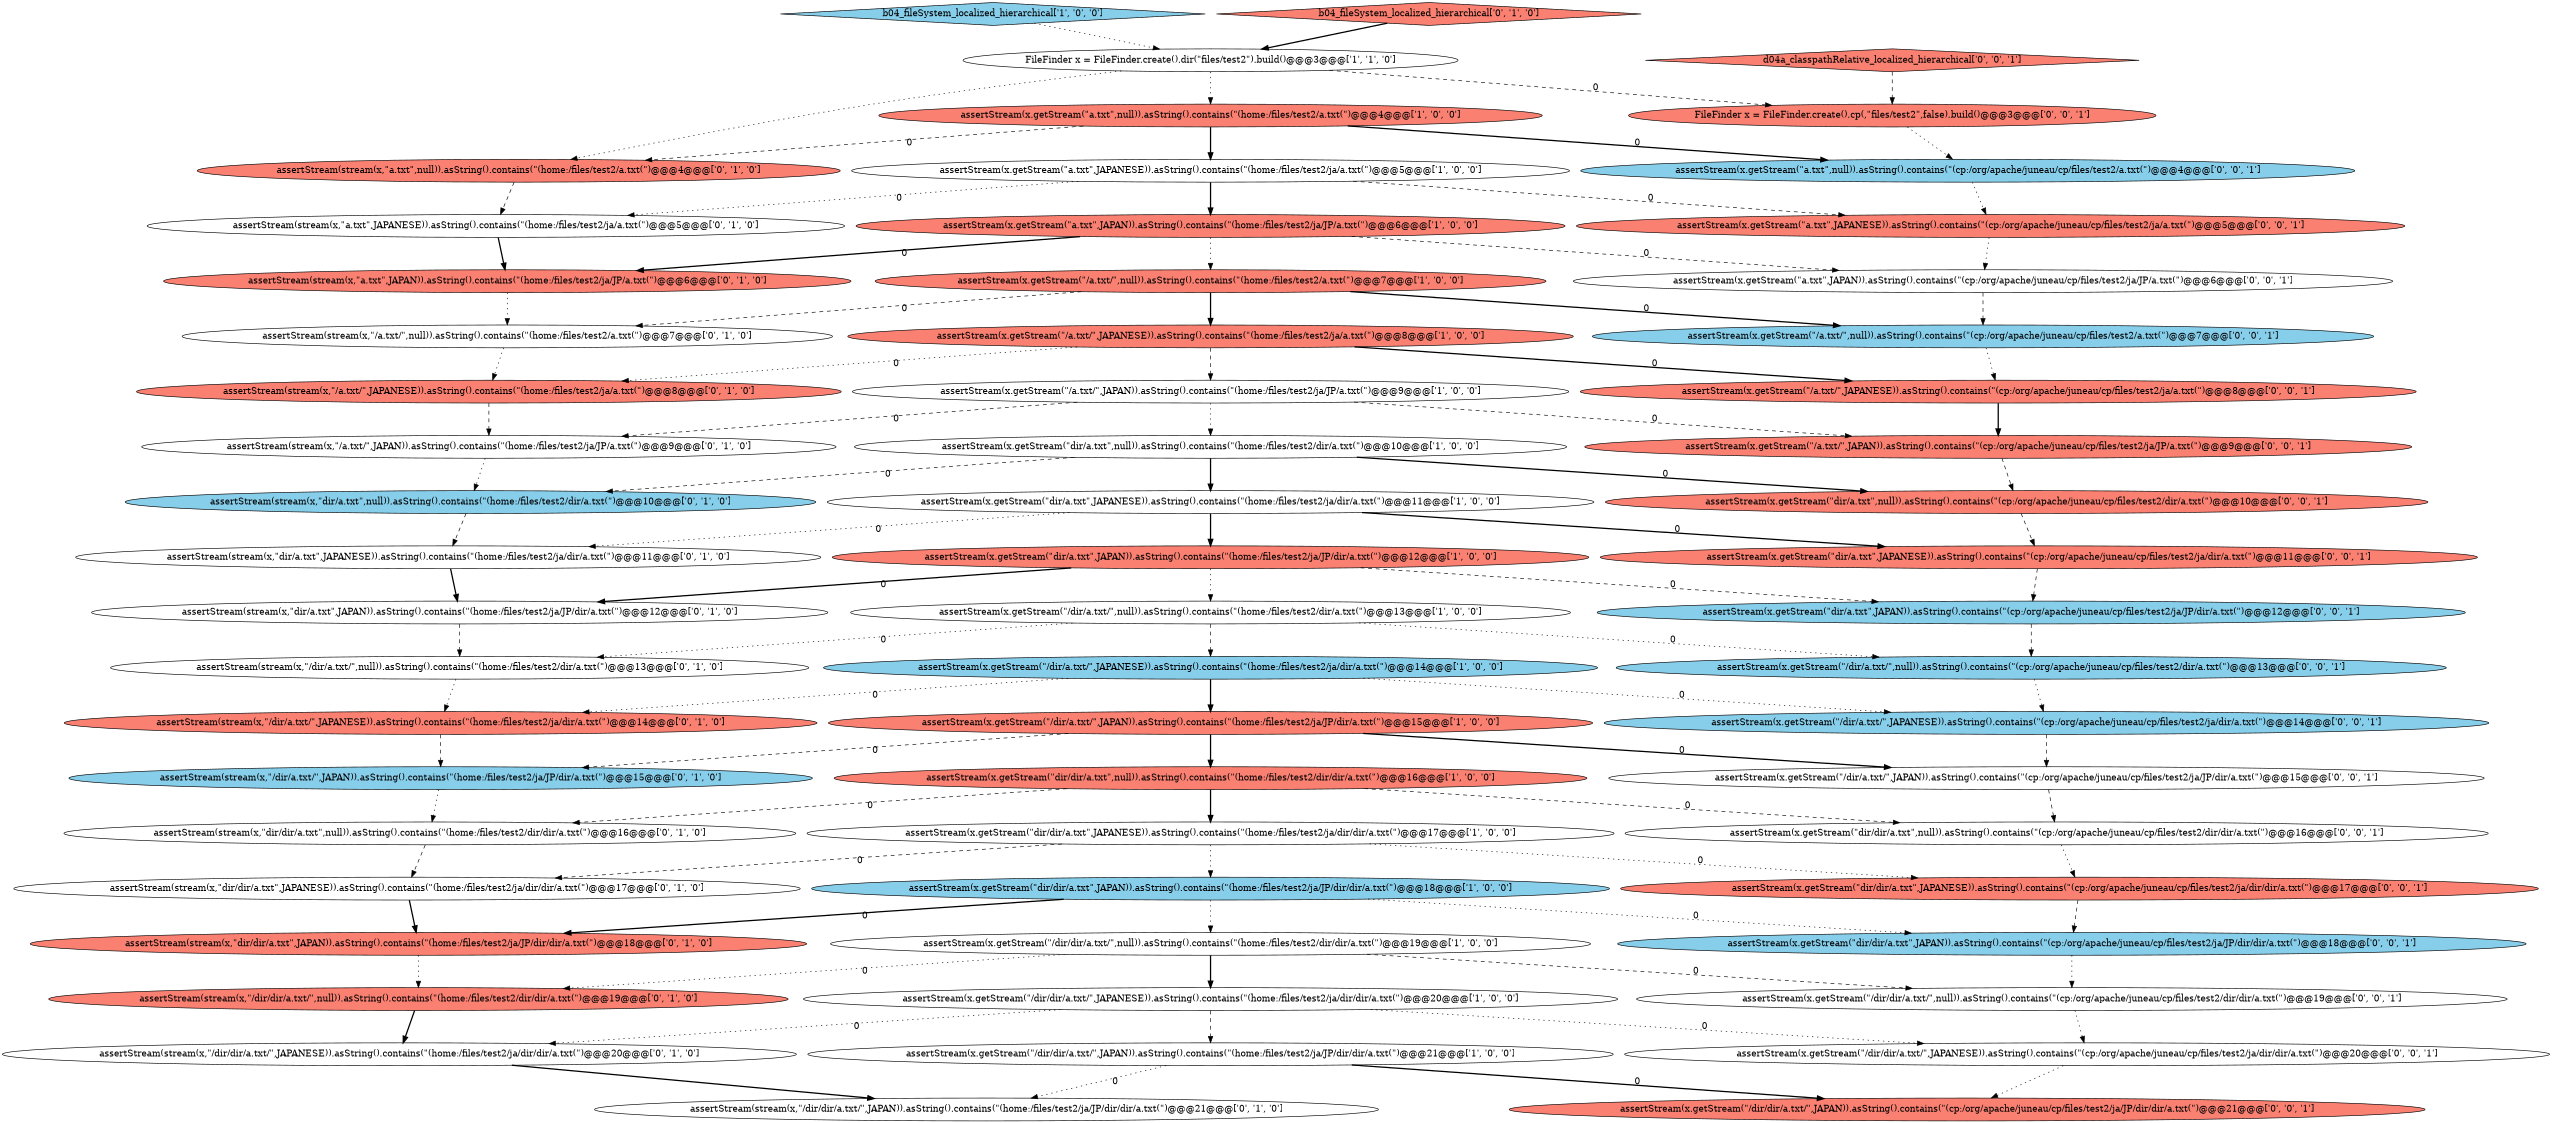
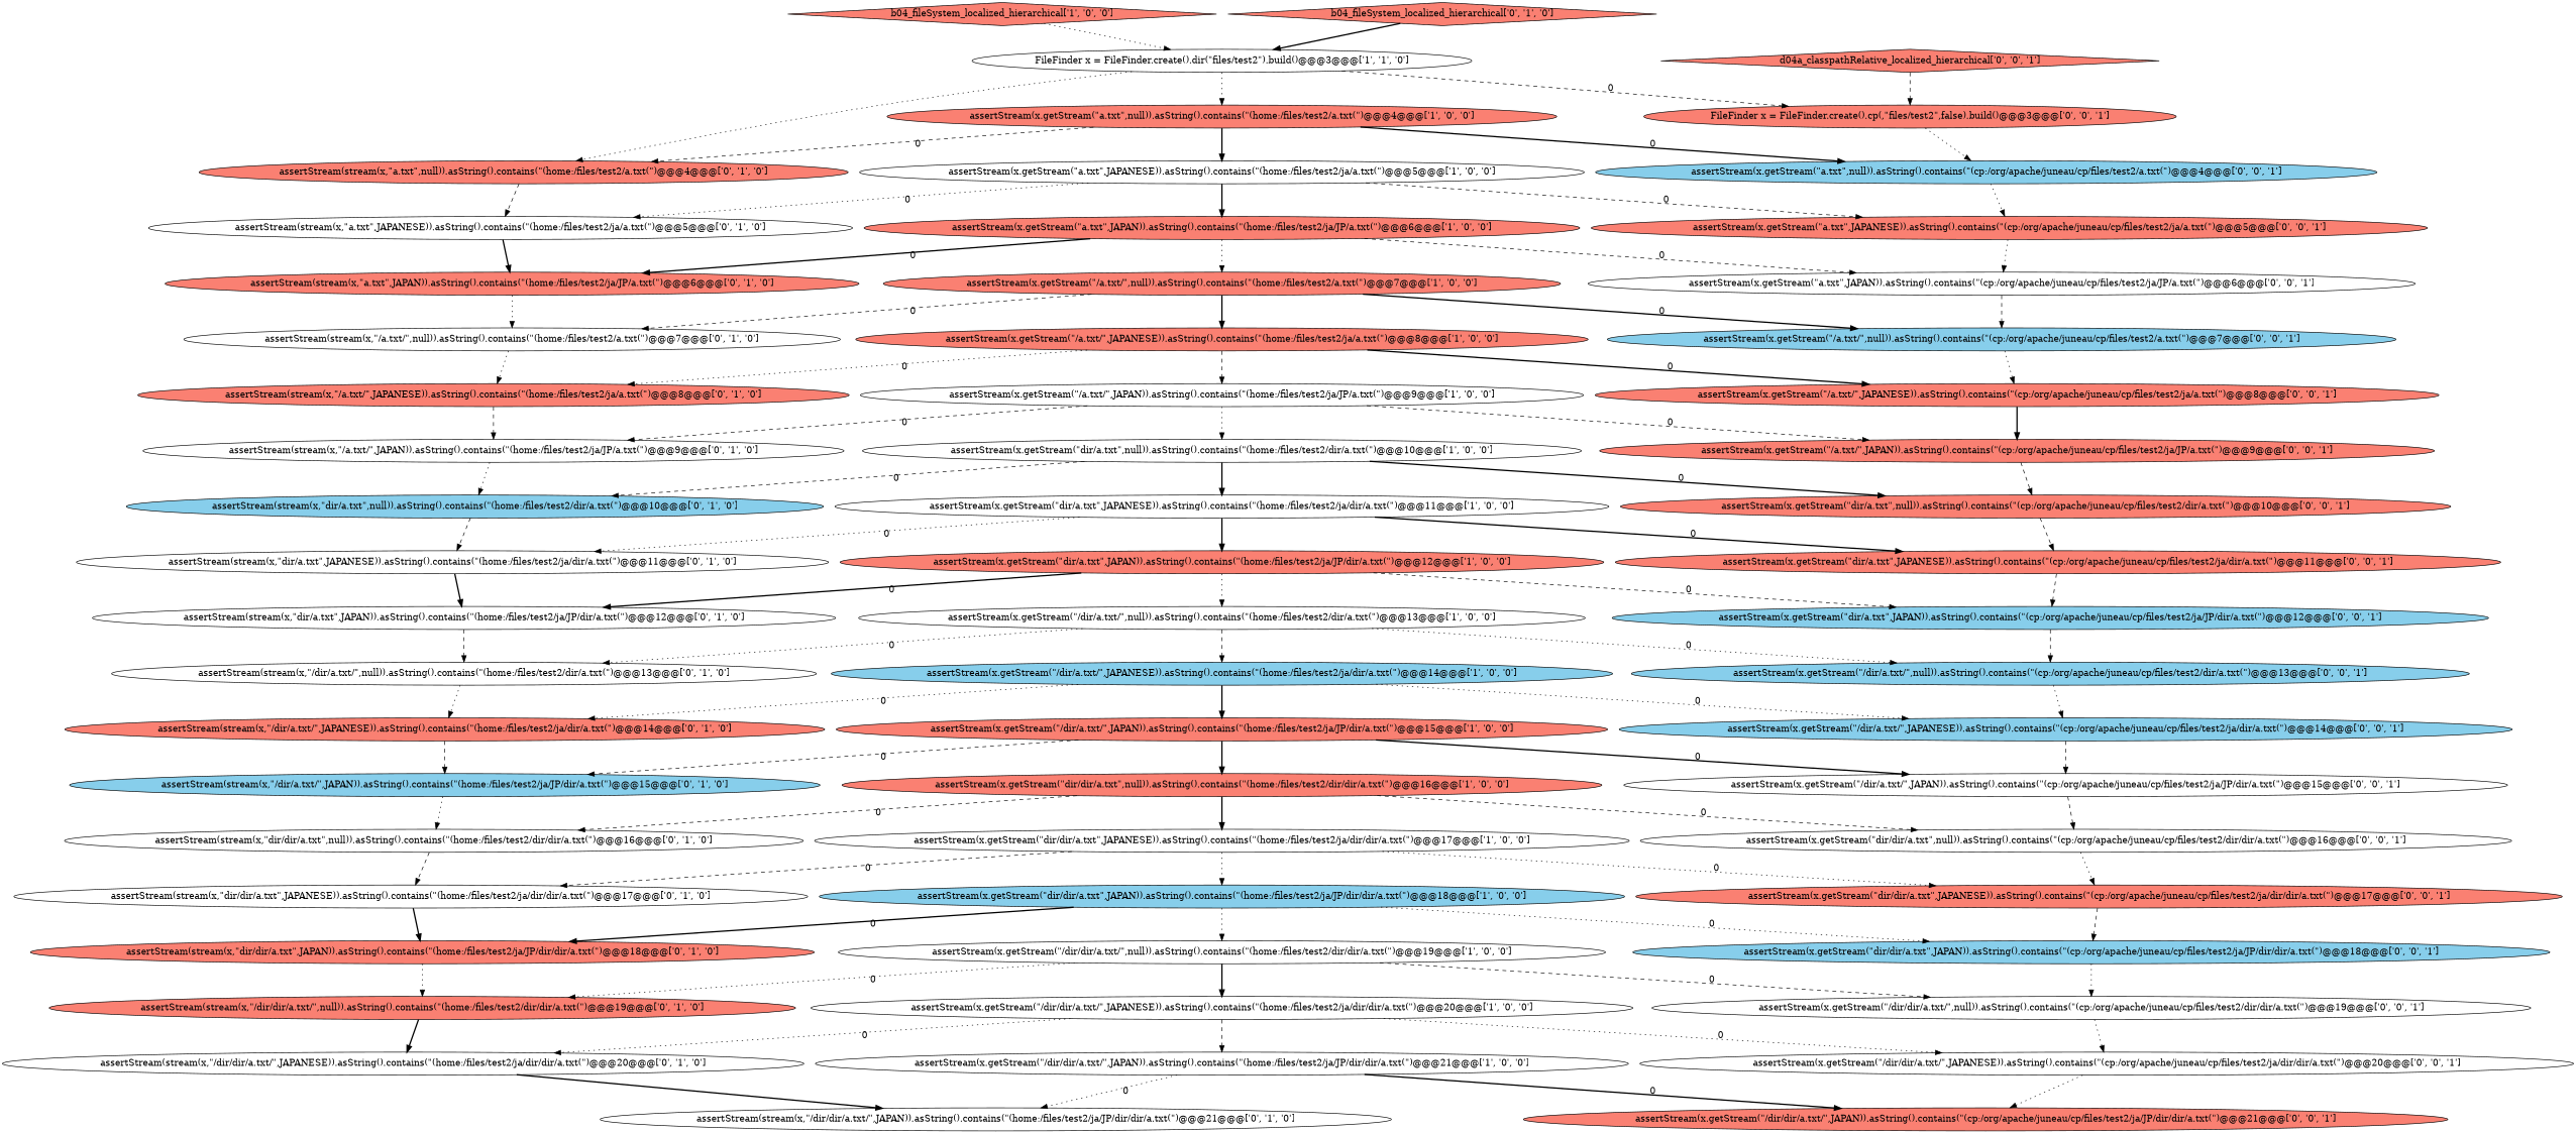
  digraph {
    node [fillcolor=white shape=ellipse style=filled]
    edge [style=dotted]
    n1 [fillcolor=salmon label="assertStream(x.getStream(\"/dir/a.txt/\",JAPAN)).asString().contains(\"(home:/files/test2/ja/JP/dir/a.txt(\")@@@15@@@['1', '0', '0']"]
    n2 [fillcolor=skyblue label="assertStream(stream(x,\"/dir/a.txt/\",JAPAN)).asString().contains(\"(home:/files/test2/ja/JP/dir/a.txt(\")@@@15@@@['0', '1', '0']"]
    n3 [fillcolor=salmon label="assertStream(x.getStream(\"dir/dir/a.txt\",null)).asString().contains(\"(home:/files/test2/dir/dir/a.txt(\")@@@16@@@['1', '0', '0']"]
    n4 [label="assertStream(x.getStream(\"/dir/a.txt/\",JAPAN)).asString().contains(\"(cp:/org/apache/juneau/cp/files/test2/ja/JP/dir/a.txt(\")@@@15@@@['0', '0', '1']"]
    n5 [label="assertStream(stream(x,\"dir/dir/a.txt\",JAPANESE)).asString().contains(\"(home:/files/test2/ja/dir/dir/a.txt(\")@@@17@@@['0', '1', '0']"]
    n6 [fillcolor=salmon label="assertStream(stream(x,\"dir/dir/a.txt\",JAPAN)).asString().contains(\"(home:/files/test2/ja/JP/dir/dir/a.txt(\")@@@18@@@['0', '1', '0']"]
    n7 [fillcolor=skyblue label="assertStream(x.getStream(\"dir/a.txt\",JAPAN)).asString().contains(\"(cp:/org/apache/juneau/cp/files/test2/ja/JP/dir/a.txt(\")@@@12@@@['0', '0', '1']"]
    n8 [fillcolor=skyblue label="assertStream(x.getStream(\"/dir/a.txt/\",null)).asString().contains(\"(cp:/org/apache/juneau/cp/files/test2/dir/a.txt(\")@@@13@@@['0', '0', '1']"]
    n9 [label="assertStream(stream(x,\"/a.txt/\",JAPAN)).asString().contains(\"(home:/files/test2/ja/JP/a.txt(\")@@@9@@@['0', '1', '0']"]
    n10 [fillcolor=skyblue label="assertStream(stream(x,\"dir/a.txt\",null)).asString().contains(\"(home:/files/test2/dir/a.txt(\")@@@10@@@['0', '1', '0']"]
    n11 [label="assertStream(stream(x,\"dir/dir/a.txt\",null)).asString().contains(\"(home:/files/test2/dir/dir/a.txt(\")@@@16@@@['0', '1', '0']"]
    n12 [label="assertStream(stream(x,\"dir/a.txt\",JAPANESE)).asString().contains(\"(home:/files/test2/ja/dir/a.txt(\")@@@11@@@['0', '1', '0']"]
    n13 [label="assertStream(stream(x,\"dir/a.txt\",JAPAN)).asString().contains(\"(home:/files/test2/ja/JP/dir/a.txt(\")@@@12@@@['0', '1', '0']"]
    n14 [label="assertStream(x.getStream(\"/dir/dir/a.txt/\",null)).asString().contains(\"(cp:/org/apache/juneau/cp/files/test2/dir/dir/a.txt(\")@@@19@@@['0', '0', '1']"]
    n15 [label="assertStream(x.getStream(\"/dir/dir/a.txt/\",JAPANESE)).asString().contains(\"(cp:/org/apache/juneau/cp/files/test2/ja/dir/dir/a.txt(\")@@@20@@@['0', '0', '1']"]
    n16 [fillcolor=skyblue label="assertStream(x.getStream(\"/dir/a.txt/\",JAPANESE)).asString().contains(\"(home:/files/test2/ja/dir/a.txt(\")@@@14@@@['1', '0', '0']"]
    n17 [fillcolor=salmon label="assertStream(stream(x,\"/dir/a.txt/\",JAPANESE)).asString().contains(\"(home:/files/test2/ja/dir/a.txt(\")@@@14@@@['0', '1', '0']"]
    n18 [fillcolor=skyblue label="assertStream(x.getStream(\"/dir/a.txt/\",JAPANESE)).asString().contains(\"(cp:/org/apache/juneau/cp/files/test2/ja/dir/a.txt(\")@@@14@@@['0', '0', '1']"]
    n19 [fillcolor=salmon label="assertStream(x.getStream(\"/a.txt/\",JAPAN)).asString().contains(\"(cp:/org/apache/juneau/cp/files/test2/ja/JP/a.txt(\")@@@9@@@['0', '0', '1']"]
    n20 [fillcolor=salmon label="assertStream(x.getStream(\"dir/a.txt\",null)).asString().contains(\"(cp:/org/apache/juneau/cp/files/test2/dir/a.txt(\")@@@10@@@['0', '0', '1']"]
    n21 [label="assertStream(stream(x,\"/dir/dir/a.txt/\",JAPAN)).asString().contains(\"(home:/files/test2/ja/JP/dir/dir/a.txt(\")@@@21@@@['0', '1', '0']"]
    n22 [fillcolor=skyblue label="assertStream(x.getStream(\"dir/dir/a.txt\",JAPAN)).asString().contains(\"(home:/files/test2/ja/JP/dir/dir/a.txt(\")@@@18@@@['1', '0', '0']"]
    n23 [label="assertStream(x.getStream(\"/dir/dir/a.txt/\",null)).asString().contains(\"(home:/files/test2/dir/dir/a.txt(\")@@@19@@@['1', '0', '0']"]
    n24 [fillcolor=skyblue label="assertStream(x.getStream(\"dir/dir/a.txt\",JAPAN)).asString().contains(\"(cp:/org/apache/juneau/cp/files/test2/ja/JP/dir/dir/a.txt(\")@@@18@@@['0', '0', '1']"]
-   n25 [fillcolor=skyblue label="b04_fileSystem_localized_hierarchical['1', '0', '0']" shape=diamond]
+   n25 [fillcolor=salmon label="b04_fileSystem_localized_hierarchical['1', '0', '0']" shape=diamond]
    n26 [label="FileFinder x = FileFinder.create().dir(\"files/test2\").build()@@@3@@@['1', '1', '0']"]
    n27 [fillcolor=salmon label="assertStream(x.getStream(\"a.txt\",JAPANESE)).asString().contains(\"(cp:/org/apache/juneau/cp/files/test2/ja/a.txt(\")@@@5@@@['0', '0', '1']"]
    n28 [label="assertStream(x.getStream(\"a.txt\",JAPAN)).asString().contains(\"(cp:/org/apache/juneau/cp/files/test2/ja/JP/a.txt(\")@@@6@@@['0', '0', '1']"]
    n29 [fillcolor=salmon label="assertStream(stream(x,\"/a.txt/\",JAPANESE)).asString().contains(\"(home:/files/test2/ja/a.txt(\")@@@8@@@['0', '1', '0']"]
    n30 [fillcolor=skyblue label="assertStream(x.getStream(\"/a.txt/\",null)).asString().contains(\"(cp:/org/apache/juneau/cp/files/test2/a.txt(\")@@@7@@@['0', '0', '1']"]
    n31 [fillcolor=salmon label="assertStream(x.getStream(\"/a.txt/\",JAPANESE)).asString().contains(\"(cp:/org/apache/juneau/cp/files/test2/ja/a.txt(\")@@@8@@@['0', '0', '1']"]
    n32 [fillcolor=salmon label="assertStream(x.getStream(\"/a.txt/\",JAPANESE)).asString().contains(\"(home:/files/test2/ja/a.txt(\")@@@8@@@['1', '0', '0']"]
    n33 [label="assertStream(x.getStream(\"/a.txt/\",JAPAN)).asString().contains(\"(home:/files/test2/ja/JP/a.txt(\")@@@9@@@['1', '0', '0']"]
    n34 [label="assertStream(stream(x,\"/dir/a.txt/\",null)).asString().contains(\"(home:/files/test2/dir/a.txt(\")@@@13@@@['0', '1', '0']"]
    n35 [label="assertStream(x.getStream(\"dir/dir/a.txt\",null)).asString().contains(\"(cp:/org/apache/juneau/cp/files/test2/dir/dir/a.txt(\")@@@16@@@['0', '0', '1']"]
    n36 [label="assertStream(x.getStream(\"dir/dir/a.txt\",JAPANESE)).asString().contains(\"(home:/files/test2/ja/dir/dir/a.txt(\")@@@17@@@['1', '0', '0']"]
    n37 [fillcolor=salmon label="assertStream(x.getStream(\"dir/dir/a.txt\",JAPANESE)).asString().contains(\"(cp:/org/apache/juneau/cp/files/test2/ja/dir/dir/a.txt(\")@@@17@@@['0', '0', '1']"]
    n38 [label="assertStream(x.getStream(\"/dir/dir/a.txt/\",JAPANESE)).asString().contains(\"(home:/files/test2/ja/dir/dir/a.txt(\")@@@20@@@['1', '0', '0']"]
    n39 [fillcolor=salmon label="assertStream(stream(x,\"/dir/dir/a.txt/\",null)).asString().contains(\"(home:/files/test2/dir/dir/a.txt(\")@@@19@@@['0', '1', '0']"]
    n40 [label="assertStream(x.getStream(\"dir/a.txt\",null)).asString().contains(\"(home:/files/test2/dir/a.txt(\")@@@10@@@['1', '0', '0']"]
    n41 [label="assertStream(x.getStream(\"dir/a.txt\",JAPANESE)).asString().contains(\"(home:/files/test2/ja/dir/a.txt(\")@@@11@@@['1', '0', '0']"]
    n42 [label="assertStream(stream(x,\"/a.txt/\",null)).asString().contains(\"(home:/files/test2/a.txt(\")@@@7@@@['0', '1', '0']"]
    n43 [label="assertStream(x.getStream(\"/dir/dir/a.txt/\",JAPAN)).asString().contains(\"(home:/files/test2/ja/JP/dir/dir/a.txt(\")@@@21@@@['1', '0', '0']"]
    n44 [fillcolor=salmon label="assertStream(x.getStream(\"/dir/dir/a.txt/\",JAPAN)).asString().contains(\"(cp:/org/apache/juneau/cp/files/test2/ja/JP/dir/dir/a.txt(\")@@@21@@@['0', '0', '1']"]
    n45 [fillcolor=salmon label="assertStream(stream(x,\"a.txt\",null)).asString().contains(\"(home:/files/test2/a.txt(\")@@@4@@@['0', '1', '0']"]
    n46 [label="assertStream(stream(x,\"a.txt\",JAPANESE)).asString().contains(\"(home:/files/test2/ja/a.txt(\")@@@5@@@['0', '1', '0']"]
    n47 [fillcolor=salmon label="d04a_classpathRelative_localized_hierarchical['0', '0', '1']" shape=diamond]
    n48 [fillcolor=salmon label="FileFinder x = FileFinder.create().cp(,\"files/test2\",false).build()@@@3@@@['0', '0', '1']"]
    n49 [fillcolor=salmon label="assertStream(x.getStream(\"a.txt\",JAPAN)).asString().contains(\"(home:/files/test2/ja/JP/a.txt(\")@@@6@@@['1', '0', '0']"]
    n50 [fillcolor=salmon label="assertStream(x.getStream(\"/a.txt/\",null)).asString().contains(\"(home:/files/test2/a.txt(\")@@@7@@@['1', '0', '0']"]
    n51 [fillcolor=salmon label="assertStream(stream(x,\"a.txt\",JAPAN)).asString().contains(\"(home:/files/test2/ja/JP/a.txt(\")@@@6@@@['0', '1', '0']"]
    n52 [label="assertStream(stream(x,\"/dir/dir/a.txt/\",JAPANESE)).asString().contains(\"(home:/files/test2/ja/dir/dir/a.txt(\")@@@20@@@['0', '1', '0']"]
    n53 [fillcolor=salmon label="assertStream(x.getStream(\"dir/a.txt\",JAPANESE)).asString().contains(\"(cp:/org/apache/juneau/cp/files/test2/ja/dir/a.txt(\")@@@11@@@['0', '0', '1']"]
    n54 [fillcolor=salmon label="assertStream(x.getStream(\"dir/a.txt\",JAPAN)).asString().contains(\"(home:/files/test2/ja/JP/dir/a.txt(\")@@@12@@@['1', '0', '0']"]
    n55 [fillcolor=salmon label="assertStream(x.getStream(\"a.txt\",null)).asString().contains(\"(home:/files/test2/a.txt(\")@@@4@@@['1', '0', '0']"]
    n56 [fillcolor=skyblue label="assertStream(x.getStream(\"a.txt\",null)).asString().contains(\"(cp:/org/apache/juneau/cp/files/test2/a.txt(\")@@@4@@@['0', '0', '1']"]
    n57 [label="assertStream(x.getStream(\"a.txt\",JAPANESE)).asString().contains(\"(home:/files/test2/ja/a.txt(\")@@@5@@@['1', '0', '0']"]
    n58 [label="assertStream(x.getStream(\"/dir/a.txt/\",null)).asString().contains(\"(home:/files/test2/dir/a.txt(\")@@@13@@@['1', '0', '0']"]
    n59 [fillcolor=salmon label="b04_fileSystem_localized_hierarchical['0', '1', '0']" shape=diamond]
    n1 -> n2 [label=0 style=dashed]
    n1 -> n3 [style=bold]
    n1 -> n4 [label=0 style=bold]
    n2 -> n11
    n3 -> n11 [label=0 style=dashed]
    n3 -> n35 [label=0 style=dashed]
    n3 -> n36 [style=bold]
    n4 -> n35 [style=dashed]
    n5 -> n6 [style=bold]
    n6 -> n39
    n7 -> n8 [style=dashed]
    n8 -> n18
    n9 -> n10
    n10 -> n12 [style=dashed]
    n11 -> n5 [style=dashed]
    n12 -> n13 [style=bold]
    n13 -> n34 [style=dashed]
    n14 -> n15
    n15 -> n44
    n16 -> n1 [style=bold]
    n16 -> n17 [label=0]
    n16 -> n18 [label=0]
    n17 -> n2 [style=dashed]
    n18 -> n4 [style=dashed]
    n19 -> n20 [style=dashed]
    n20 -> n53 [style=dashed]
    n22 -> n6 [label=0 style=bold]
    n22 -> n23
    n22 -> n24 [label=0]
    n23 -> n14 [label=0 style=dashed]
    n23 -> n38 [style=bold]
    n23 -> n39 [label=0]
    n24 -> n14
    n25 -> n26
    n26 -> n45
    n26 -> n48 [label=0 style=dashed]
    n26 -> n55
    n27 -> n28
    n28 -> n30 [style=dashed]
    n29 -> n9 [style=dashed]
    n30 -> n31
    n31 -> n19 [style=bold]
    n32 -> n29 [label=0]
    n32 -> n31 [label=0 style=bold]
    n32 -> n33 [style=dashed]
    n33 -> n9 [label=0 style=dashed]
    n33 -> n19 [label=0 style=dashed]
    n33 -> n40
    n34 -> n17
    n35 -> n37
    n36 -> n5 [label=0 style=dashed]
    n36 -> n22
    n36 -> n37 [label=0]
    n37 -> n24 [style=dashed]
    n38 -> n15 [label=0]
    n38 -> n43 [style=dashed]
    n38 -> n52 [label=0]
    n39 -> n52 [style=bold]
    n40 -> n10 [label=0 style=dashed]
    n40 -> n20 [label=0 style=bold]
    n40 -> n41 [style=bold]
    n41 -> n12 [label=0]
    n41 -> n53 [label=0 style=bold]
    n41 -> n54 [style=bold]
    n42 -> n29
    n43 -> n21 [label=0]
    n43 -> n44 [label=0 style=bold]
    n45 -> n46 [style=dashed]
    n46 -> n51 [style=bold]
    n47 -> n48 [style=dashed]
    n48 -> n56
    n49 -> n28 [label=0 style=dashed]
    n49 -> n50
    n49 -> n51 [label=0 style=bold]
    n50 -> n30 [label=0 style=bold]
    n50 -> n32 [style=bold]
    n50 -> n42 [label=0 style=dashed]
    n51 -> n42
    n52 -> n21 [style=bold]
    n53 -> n7 [style=dashed]
    n54 -> n7 [label=0 style=dashed]
    n54 -> n13 [label=0 style=bold]
    n54 -> n58
    n55 -> n45 [label=0 style=dashed]
    n55 -> n56 [label=0 style=bold]
    n55 -> n57 [style=bold]
    n56 -> n27
    n57 -> n27 [label=0 style=dashed]
    n57 -> n46 [label=0]
    n57 -> n49 [style=bold]
    n58 -> n8 [label=0]
    n58 -> n16 [style=dashed]
    n58 -> n34 [label=0]
    n59 -> n26 [style=bold]
  }
